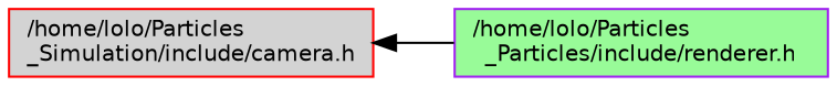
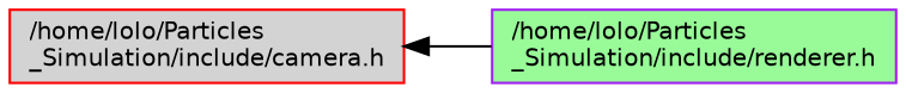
  digraph {
    rankdir=LR
    node [fontname=Helvetica fontsize=10 shape=box style=filled]
    n1 [color=red fillcolor=lightgrey fontcolor=black height=0.2 label="/home/lolo/Particles\l_Simulation/include/camera.h" width=0.4]
-   n2 [color=purple fillcolor=palegreen height=0.2 label="/home/lolo/Particles\l_Particles/include/renderer.h" width=0.4]
+   n2 [color=purple fillcolor=palegreen height=0.2 label="/home/lolo/Particles\l_Simulation/include/renderer.h" width=0.4]
    n1 -> n2 [color=black dir=back fontname=Helvetica fontsize=10 labelfontname=Helvetica labelfontsize=10 style=solid]
  }
